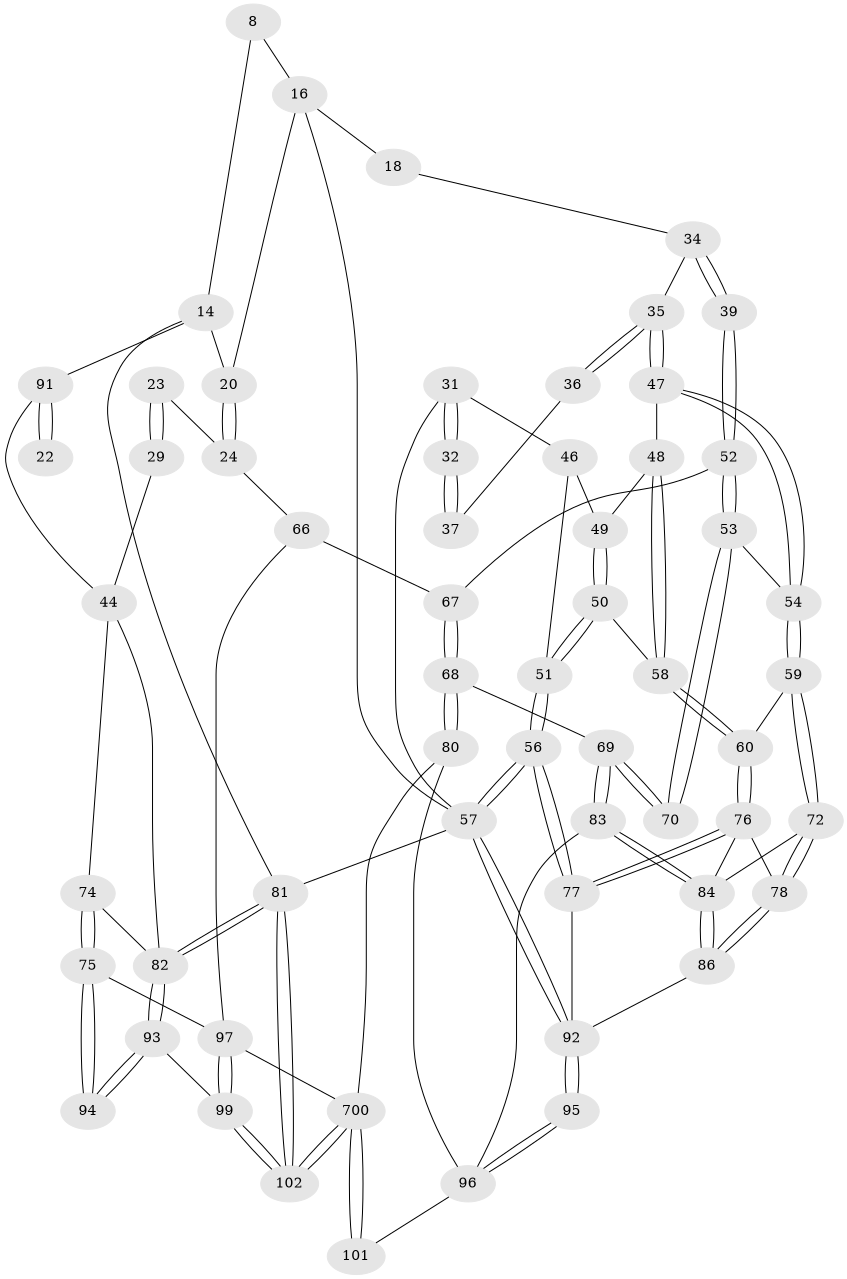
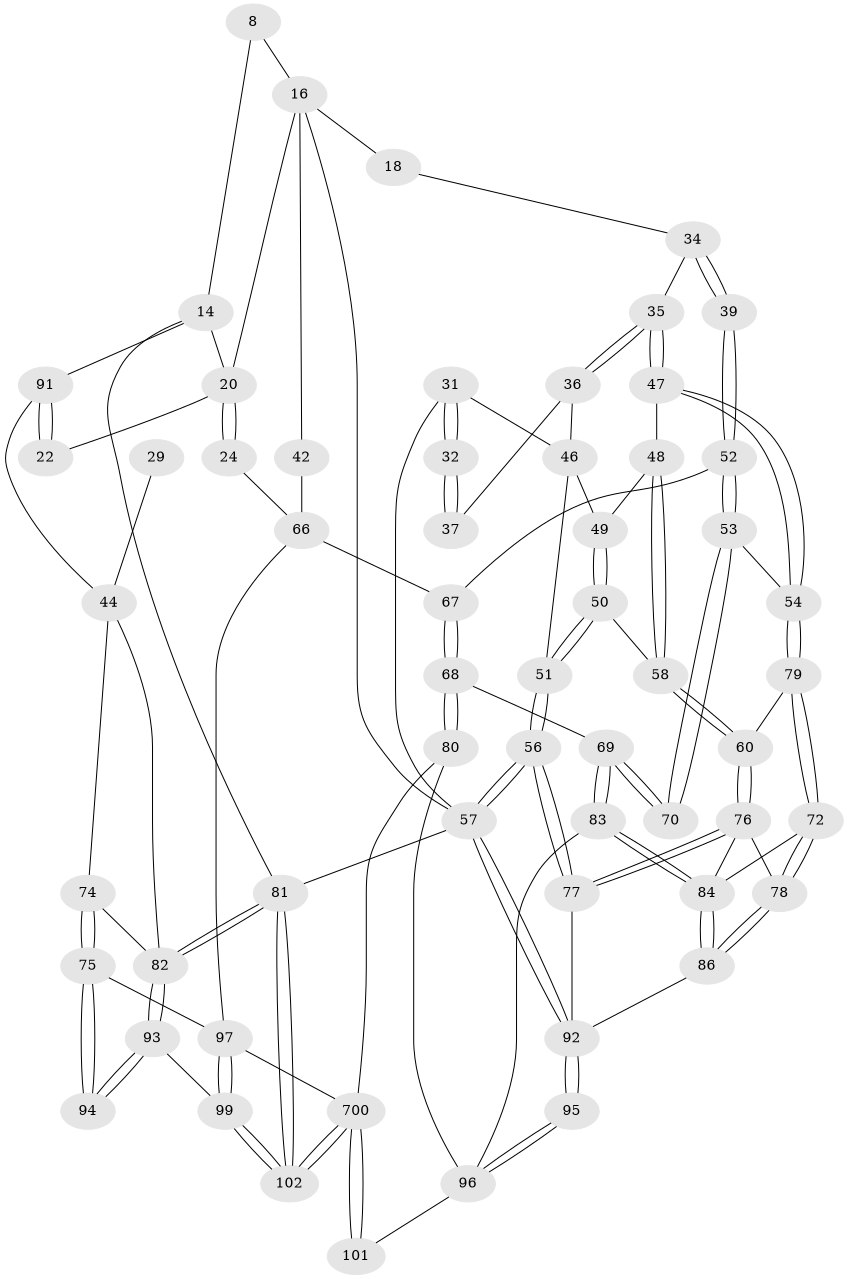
  graph {
    node [color=gray90 style=filled]
    8 [super="+3+1"]
    14 [super="+9+10+4"]
    16 [super="+7+15"]
    20 [super="+5+19"]
    n5 [label=91]
    81 [super="+11"]
    18 [super="+17"]
+   42 [super="+26+27"]
    57 [super="+12"]
    22
    24
    44 [super="+28"]
    82 [super="+73+43"]
    102
    34
    66 [super="+40+30+25+41"]
    92 [super="+89+88"]
    35
    39
    74 [super="+61"]
-   23
    29
    67 [super="+55"]
    97 [super="+64+65"]
    31
    32
    46 [super="+45"]
    37 [super="+33"]
    49
    51
    36
    47
    52
    48
    54
    53
    75 [super="+62+63"]
    93
    50
    56
    58
-   59
+   59 [label=79]
    60
    77
    70
    68
    72
    95
    76
    84 [super="+71"]
    78
    n52 [label=700 super="+98+90"]
    99
    69
    80
    83
    96 [super="+87+86"]
    n58 [label=86]
    94
    101 [super="+91"]
    8 -- 14 [weight=2]
    8 -- 16 [weight=2]
    14 -- 20 [weight=2]
    14 -- n5
    14 -- 81
    16 -- 20
    16 -- 18 [weight=2]
+   16 -- 42
    16 -- 57
+   20 -- 22
    20 -- 24
    20 -- 24
    n5 -- 22
    n5 -- 22
    n5 -- 44
    81 -- 82 [weight=2]
    81 -- 82
    81 -- 102
    81 -- 102
    18 -- 34
+   42 -- 66 [weight=2]
    57 -- 81 [weight=2]
    57 -- 92
    57 -- 92
    24 -- 66
    44 -- 82
    44 -- 74
    82 -- 93
    82 -- 93
    34 -- 35
    34 -- 39
    34 -- 39
    66 -- 67 [weight=2]
    66 -- 97
    92 -- 95 [weight=2]
    92 -- 95
    35 -- 36
    35 -- 36
    35 -- 47
    35 -- 47
    39 -- 52
    39 -- 52
    74 -- 82
    74 -- 75 [weight=2]
    74 -- 75
-   23 -- 24
-   23 -- 29
-   23 -- 29
    29 -- 44
    67 -- 68
    67 -- 68
    97 -- n52 [weight=2]
    97 -- 99
    97 -- 99
    31 -- 57
    31 -- 32
    31 -- 32
    31 -- 46
    32 -- 37 [weight=2]
    32 -- 37
    46 -- 49
    46 -- 51
    49 -- 50
    49 -- 50
    51 -- 56
    51 -- 56
+   36 -- 46
    36 -- 37
    47 -- 48
    47 -- 54
    47 -- 54
    52 -- 67
    52 -- 53
    52 -- 53
    48 -- 49
    48 -- 58
    48 -- 58
    54 -- 59
    54 -- 59
    53 -- 54
    53 -- 70
    53 -- 70
    75 -- 97
    75 -- 94 [weight=2]
    75 -- 94
    93 -- 99
    93 -- 94
    93 -- 94
    50 -- 51
    50 -- 51
    50 -- 58
    56 -- 57
    56 -- 57
    56 -- 77
    56 -- 77
    58 -- 60
    58 -- 60
    59 -- 60
    59 -- 72
    59 -- 72
    60 -- 76
    60 -- 76
    77 -- 92
    68 -- 69
    68 -- 80
    68 -- 80
    72 -- 84
    72 -- 78
    72 -- 78
    95 -- 96
    95 -- 96
    76 -- 77
    76 -- 77
    76 -- 84
    76 -- 78
    84 -- n58
    84 -- n58
    78 -- n58
    78 -- n58
    n52 -- 102
    n52 -- 102
    n52 -- 101 [weight=2]
    n52 -- 101
    99 -- 102
    99 -- 102
    69 -- 70
    69 -- 70
    69 -- 83
    69 -- 83
    80 -- n52
    80 -- 96
    83 -- 84
    83 -- 84
    83 -- 96
    96 -- 101 [weight=2]
    n58 -- 92
  }
